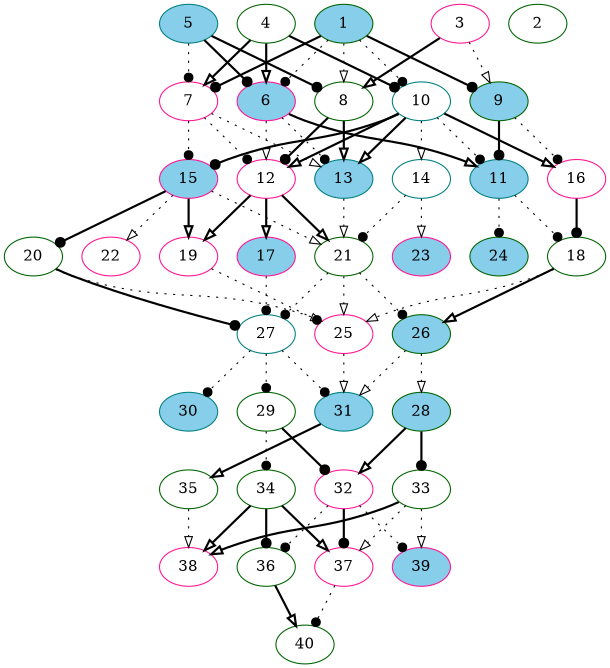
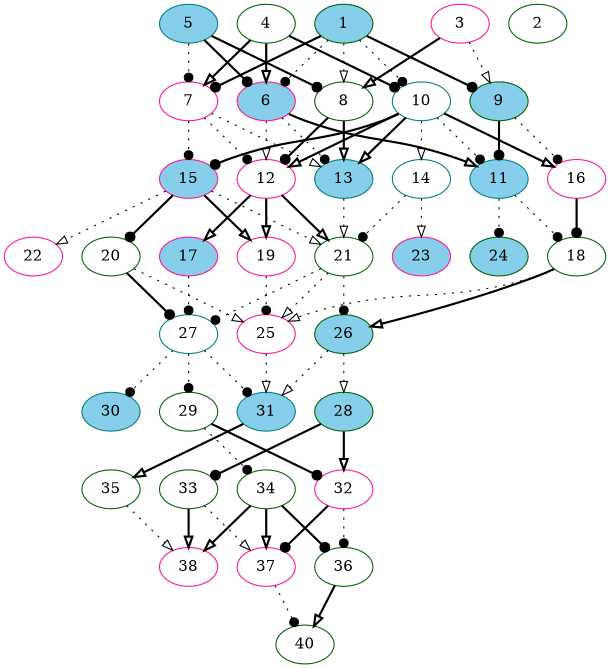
  digraph {
    node [alpha=0.06 color=darkgreen fillcolor=white style=filled]
    edge [arrowhead=dot style=dotted]
    1 [alpha=0.02 expect_size=32765952 fillcolor=skyblue]
    6 [alpha=0.10 color=deeppink expect_size=49053696 fillcolor=skyblue]
    7 [alpha=0.09 color=deeppink expect_size=32219136]
    8 [alpha=0.19 expect_size=26393600]
    9 [alpha=0.19 expect_size=50707456 fillcolor=skyblue]
    10 [color=teal expect_size=13162496]
    11 [alpha=0.02 color=teal expect_size=24733696 fillcolor=skyblue]
    12 [alpha=0.04 color=deeppink expect_size=28541952]
    13 [alpha=0.03 color=teal expect_size=43571200 fillcolor=skyblue]
    15 [alpha=0.05 color=deeppink expect_size=46379008 fillcolor=skyblue]
    16 [alpha=0.00 color=deeppink expect_size=13288448]
    14 [alpha=0.05 color=teal expect_size=9564160]
    18 [alpha=0.07 expect_size=12026880]
    24 [alpha=0.15 expect_size=40715264 fillcolor=skyblue]
    17 [alpha=0.20 color=deeppink expect_size=37860352 fillcolor=skyblue]
    19 [alpha=0.12 color=deeppink expect_size=8651776]
    21 [expect_size=20618240]
    20 [alpha=0.03 expect_size=6907904]
    22 [alpha=0.14 color=deeppink expect_size=25070592]
    23 [alpha=0.09 color=deeppink expect_size=34022400 fillcolor=skyblue]
    2 [expect_size=19705856]
    3 [color=deeppink expect_size=19514368]
    4 [alpha=0.16 expect_size=30426112]
    5 [color=teal expect_size=36090880 fillcolor=skyblue]
    25 [alpha=0.13 color=deeppink expect_size=52083712]
    26 [alpha=0.11 expect_size=16497664 fillcolor=skyblue]
    27 [alpha=0.19 color=teal expect_size=17440768]
    31 [alpha=0.02 color=teal expect_size=21256192 fillcolor=skyblue]
    28 [alpha=0.17 expect_size=16573440 fillcolor=skyblue]
    29 [alpha=0.14 expect_size=33220608]
    30 [alpha=0.14 color=teal expect_size=14251008 fillcolor=skyblue]
    35 [expect_size=31264768]
    32 [alpha=0.01 color=deeppink expect_size=34575360]
    34 [alpha=0.12 expect_size=43445248]
    33 [alpha=0.15 expect_size=21485568]
    38 [alpha=0.08 color=deeppink expect_size=39022592]
    36 [alpha=0.03 expect_size=15795200]
    37 [alpha=0.14 color=deeppink expect_size=40845312]
-   39 [alpha=0.03 color=deeppink expect_size=31477760 fillcolor=skyblue]
    40 [alpha=0.19 expect_size=16488448]
    1 -> 6
    1 -> 7 [style=bold]
    1 -> 8 [arrowhead=onormal]
    1 -> 9 [style=bold]
    1 -> 10
    6 -> 11 [arrowhead=onormal style=bold]
    6 -> 12 [arrowhead=onormal]
    6 -> 13
    7 -> 12
    7 -> 13 [arrowhead=onormal]
    7 -> 15
    8 -> 12 [style=bold]
    8 -> 13 [arrowhead=onormal style=bold]
    9 -> 11 [style=bold]
    9 -> 16
    10 -> 11
    10 -> 12 [arrowhead=onormal style=bold]
    10 -> 13 [arrowhead=onormal style=bold]
    10 -> 15 [style=bold]
    10 -> 16 [arrowhead=onormal style=bold]
    10 -> 14 [arrowhead=onormal]
    11 -> 18
    11 -> 24
    12 -> 17 [arrowhead=onormal style=bold]
    12 -> 19 [arrowhead=onormal style=bold]
    12 -> 21 [arrowhead=onormal style=bold]
    13 -> 21 [arrowhead=onormal]
    15 -> 19 [arrowhead=onormal style=bold]
    15 -> 21 [arrowhead=onormal]
    15 -> 20 [style=bold]
    15 -> 22 [arrowhead=onormal]
    16 -> 18 [style=bold]
    14 -> 21
    14 -> 23 [arrowhead=onormal]
    18 -> 25 [arrowhead=onormal]
    18 -> 26 [arrowhead=onormal style=bold]
    17 -> 27
    19 -> 25
    21 -> 25 [arrowhead=onormal]
    21 -> 26
    21 -> 27
    20 -> 25 [arrowhead=onormal]
    20 -> 27 [style=bold]
    3 -> 8 [arrowhead=onormal style=bold]
    3 -> 9 [arrowhead=onormal]
    4 -> 6 [arrowhead=onormal style=bold]
    4 -> 7 [arrowhead=onormal style=bold]
    4 -> 10 [style=bold]
    5 -> 6 [style=bold]
    5 -> 7
    5 -> 8 [style=bold]
    25 -> 31 [arrowhead=onormal]
    26 -> 31 [arrowhead=onormal]
    26 -> 28 [arrowhead=onormal]
    27 -> 31
    27 -> 29
    27 -> 30
    31 -> 35 [arrowhead=onormal style=bold]
    28 -> 32 [arrowhead=onormal style=bold]
    28 -> 33 [style=bold]
    29 -> 32 [style=bold]
    29 -> 34
    35 -> 38 [arrowhead=onormal]
    32 -> 36
    32 -> 37 [style=bold]
-   32 -> 39
    34 -> 38 [arrowhead=onormal style=bold]
    34 -> 36 [style=bold]
    34 -> 37 [arrowhead=onormal style=bold]
    33 -> 38 [arrowhead=onormal style=bold]
    33 -> 37 [arrowhead=onormal]
-   33 -> 39 [arrowhead=onormal]
    36 -> 40 [arrowhead=onormal style=bold]
    37 -> 40
  }
